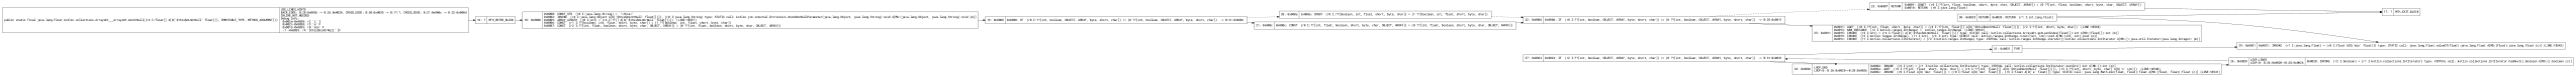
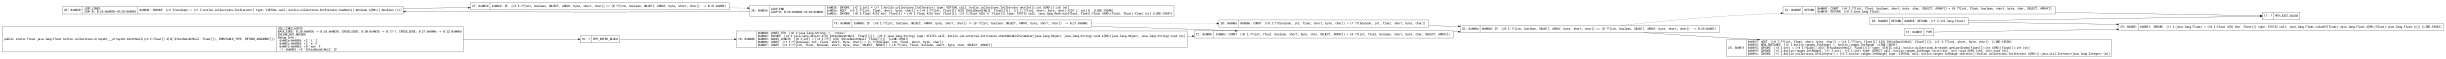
  digraph {
    fontname="Roboto Mono"
    rankdir=LR
    node [fontname="Roboto Mono" shape=record]
    edge [fontname="Roboto Mono"]
    n1 [label="{16\:\ ?|MTH_ENTER_BLOCK\l}"]
    n2 [label="{18\:\ 0x0000|0x0000: CONST_STR  (r0 I:java.lang.String) =  \"\<this\>\" \l0x0002: INVOKE  (r4 I:java.lang.Object A[D('$this$minOrNull' float[])]), (r0 I:java.lang.String) type: STATIC call: kotlin.jvm.internal.Intrinsics.checkNotNullParameter(java.lang.Object, java.lang.String):void A[MD:(java.lang.Object, java.lang.String):void (m)]\l0x0005: ARRAY_LENGTH  (r0 I:int) = (r4 I:??[] A[D('$this$minOrNull' float[])])  (LINE:18537)\l0x0006: CONST  (r1 I:??[boolean, int, float, short, byte, char]) = (1 ??[boolean, int, float, short, byte, char]) \l0x0007: CONST  (r2 I:??[int, float, boolean, short, byte, char, OBJECT, ARRAY]) = (0 ??[int, float, boolean, short, byte, char, OBJECT, ARRAY]) \l}"]
    n3 [label="{19\:\ 0x0008|0x0008: IF  (r0 I:??[int, boolean, OBJECT, ARRAY, byte, short, char]) != (0 ??[int, boolean, OBJECT, ARRAY, byte, short, char])  \-\> B:21:0x000c \l}"]
    n4 [label="{20\:\ 0x000a|0x000a: CONST  (r0 I:??[boolean, int, float, short, byte, char]) = (1 ??[boolean, int, float, short, byte, char]) \l}"]
    n5 [label="{21\:\ 0x000c|0x000c: CONST  (r0 I:??[int, float, boolean, short, byte, char, OBJECT, ARRAY]) = (0 ??[int, float, boolean, short, byte, char, OBJECT, ARRAY]) \l}"]
    n6 [label="{22\:\ 0x000d|0x000d: IF  (r0 I:??[int, boolean, OBJECT, ARRAY, byte, short, char]) == (0 ??[int, boolean, OBJECT, ARRAY, byte, short, char])  \-\> B:25:0x0011 \l}"]
    n7 [label="{23\:\ 0x000f|RETURN\l|0x000f: CONST  (r0 I:??[int, float, boolean, short, byte, char, OBJECT, ARRAY]) = (0 ??[int, float, boolean, short, byte, char, OBJECT, ARRAY]) \l0x0010: RETURN  (r0 I:java.lang.Float) \l}"]
    n8 [label="{25\:\ 0x0011|0x0011: AGET  (r0 I:??[int, float, short, byte, char]) = (r4 I:??[int, float][] A[D('$this$minOrNull' float[])]), (r2 I:??[int, short, byte, char])  (LINE:18538)\l0x0013: NEW_INSTANCE  (r2 I:kotlin.ranges.IntRange) =  kotlin.ranges.IntRange  (LINE:18539)\l0x0015: INVOKE  (r3 I:int) = (r4 I:float[] A[D('$this$minOrNull' float[])]) type: STATIC call: kotlin.collections.ArraysKt.getLastIndex(float[]):int A[MD:(float[]):int (m)]\l0x0019: INVOKE  (r2 I:kotlin.ranges.IntRange), (r1 I:int), (r3 I:int) type: DIRECT call: kotlin.ranges.IntRange.\<init\>(int, int):void A[MD:(int, int):void (m)]\l0x001c: INVOKE  (r1 I:kotlin.collections.IntIterator) = (r2 I:kotlin.ranges.IntRange) type: VIRTUAL call: kotlin.ranges.IntRange.iterator():kotlin.collections.IntIterator A[MD:():java.util.Iterator\<java.lang.Integer\> (m)]\l}"]
    n9 [label="{17\:\ ?|MTH_EXIT_BLOCK\l}"]
    n10 [label="{26\:\ 0x0020|LOOP_LINES\lLOOP:0: B:26:0x0020\-\>B:28:0x0026\l|0x0020: INVOKE  (r2 I:boolean) = (r1 I:kotlin.collections.IntIterator) type: VIRTUAL call: kotlin.collections.IntIterator.hasNext():boolean A[MD:():boolean (c)]\l}"]
    n11 [label="{27\:\ 0x0024|0x0024: IF  (r2 I:??[int, boolean, OBJECT, ARRAY, byte, short, char]) == (0 ??[int, boolean, OBJECT, ARRAY, byte, short, char])  \-\> B:31:0x0031 \l}"]
    n12 [label="{28\:\ 0x0026|LOOP_END\lLOOP:0: B:26:0x0020\-\>B:28:0x0026\l|0x0026: INVOKE  (r2 I:int) = (r1 I:kotlin.collections.IntIterator) type: VIRTUAL call: kotlin.collections.IntIterator.nextInt():int A[MD:():int (m)]\l0x002a: AGET  (r3 I:??[int, float, short, byte, char]) = (r4 I:??[int, float][] A[D('$this$minOrNull' float[])]), (r2 I:??[int, short, byte, char] A[D('i' int)])  (LINE:18540)\l0x002c: INVOKE  (r0 I:float A[D('min' float)]) = (r0 I:float A[D('min' float)]), (r3 I:float A[D('e' float)]) type: STATIC call: java.lang.Math.min(float, float):float A[MD:(float, float):float (c)] (LINE:18541)\l}"]
    n13 [label="{31\:\ 0x0031|TYPE\l}"]
    n14 [label="{29\:\ 0x0031|0x0031: INVOKE  (r1 I:java.lang.Float) = (r0 I:float A[D('min' float)]) type: STATIC call: java.lang.Float.valueOf(float):java.lang.Float A[MD:(float):java.lang.Float (c)] (LINE:18543)\l}"]
    n15 [label="{30\:\ 0x0035|RETURN\l|0x0035: RETURN  (r1 I:int.lang.Float) \l}"]
    n16 [label="{public static final java.lang.Float kotlin.collections.ArraysKt___ArraysKt.minOrNull((r4 I:float[] A[D('$this$minOrNull' float[]), IMMUTABLE_TYPE, METHOD_ARGUMENT]))  | USE_LINES_HINTS\lBACK_EDGE: B:28:0x0026 \-\> B:26:0x0020, CROSS_EDGE: B:30:0x0035 \-\> B:17:?, CROSS_EDGE: B:21:0x000c \-\> B:22:0x000d\lINLINE_NOT_NEEDED\lDebug Info:\l  0x002a\-0x0030: r2 'i' I\l  0x002c\-0x0030: r3 'e' F\l  0x0013\-0x0035: r0 'min' F\l  \-1 \-0x0035: r4 '$this$minOrNull' [F\l}"]
    n1 -> n2
-   n2 -> n3
+   n2 -> n5
    n3 -> n4 [style=dashed]
    n3 -> n5
-   n4 -> n6 [style=dashed]
+   n4 -> n6
    n5 -> n6
    n6 -> n7 [style=dashed]
    n6 -> n8
    n7 -> n9
    n10 -> n11
-   n11 -> n12 [style=solid]
-   n11 -> n13
+   n11 -> n12 [style=dashed]
    n12 -> n10
    n13 -> n14
    n15 -> n9
    n15 -> n14
    n16 -> n1
  }
